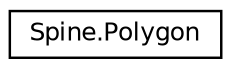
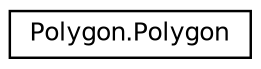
  digraph {
    rankdir=LR
-   n1 [color=black fillcolor=white fontname=Helvetica fontsize=10 height=0.2 label="Spine.Polygon" shape=record style=filled width=0.4]
+   n1 [color=black fillcolor=white fontname=Helvetica fontsize=10 height=0.2 label="Polygon.Polygon" shape=record style=filled width=0.4]
  }
